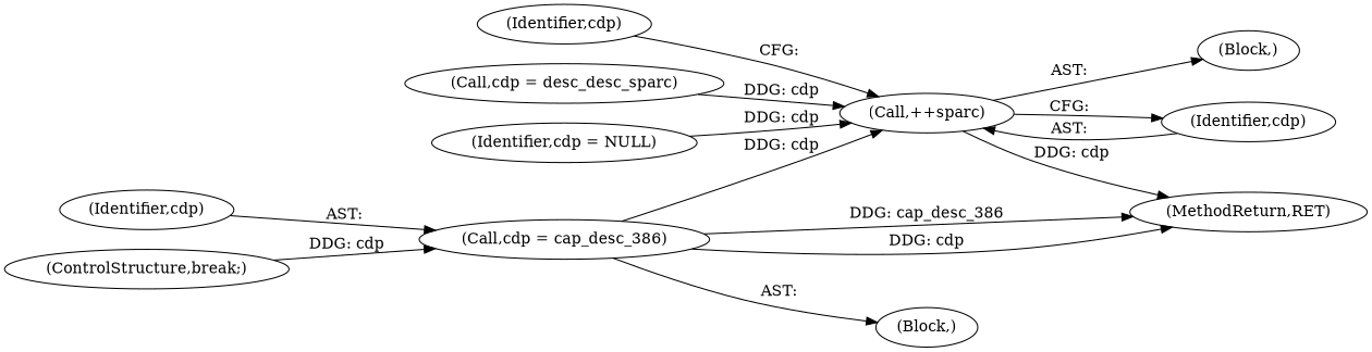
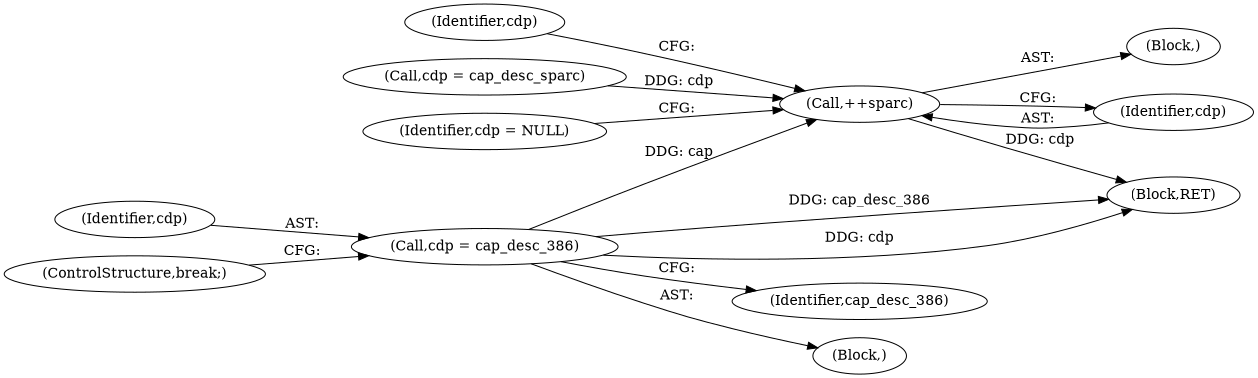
  digraph {
    rankdir=LR
    n1 [label="(Call,cdp = cap_desc_386)"]
    n2 [label="(Call,++sparc)"]
-   n3 [label="(MethodReturn,RET)"]
+   n3 [label="(Block,RET)"]
+   n4 [label="(Identifier,cap_desc_386)"]
    n5 [label="(Block,)"]
    n6 [label="(Block,)"]
    n7 [label="(Identifier,cdp)"]
    n8 [label="(Identifier,cdp)"]
-   n9 [label="(Call,cdp = desc_desc_sparc)"]
+   n9 [label="(Call,cdp = cap_desc_sparc)"]
    n10 [label="(Identifier,cdp = NULL)"]
    n11 [label="(Identifier,cdp)"]
    n12 [label="(ControlStructure,break;)"]
-   n1 -> n2 [label="DDG: cdp"]
+   n1 -> n2 [label="DDG: cap"]
    n1 -> n3 [label="DDG: cap_desc_386"]
    n1 -> n3 [label="DDG: cdp"]
+   n1 -> n4 [label="CFG: "]
    n1 -> n5 [label="AST: "]
    n2 -> n3 [label="DDG: cdp"]
    n2 -> n6 [label="AST: "]
    n2 -> n7 [label="CFG: "]
    n7 -> n2 [label="AST: "]
    n8 -> n2 [label="CFG: "]
    n9 -> n2 [label="DDG: cdp"]
-   n10 -> n2 [label="DDG: cdp"]
+   n10 -> n2 [label="CFG: "]
    n11 -> n1 [label="AST: "]
-   n12 -> n1 [label="DDG: cdp"]
+   n12 -> n1 [label="CFG: "]
  }
